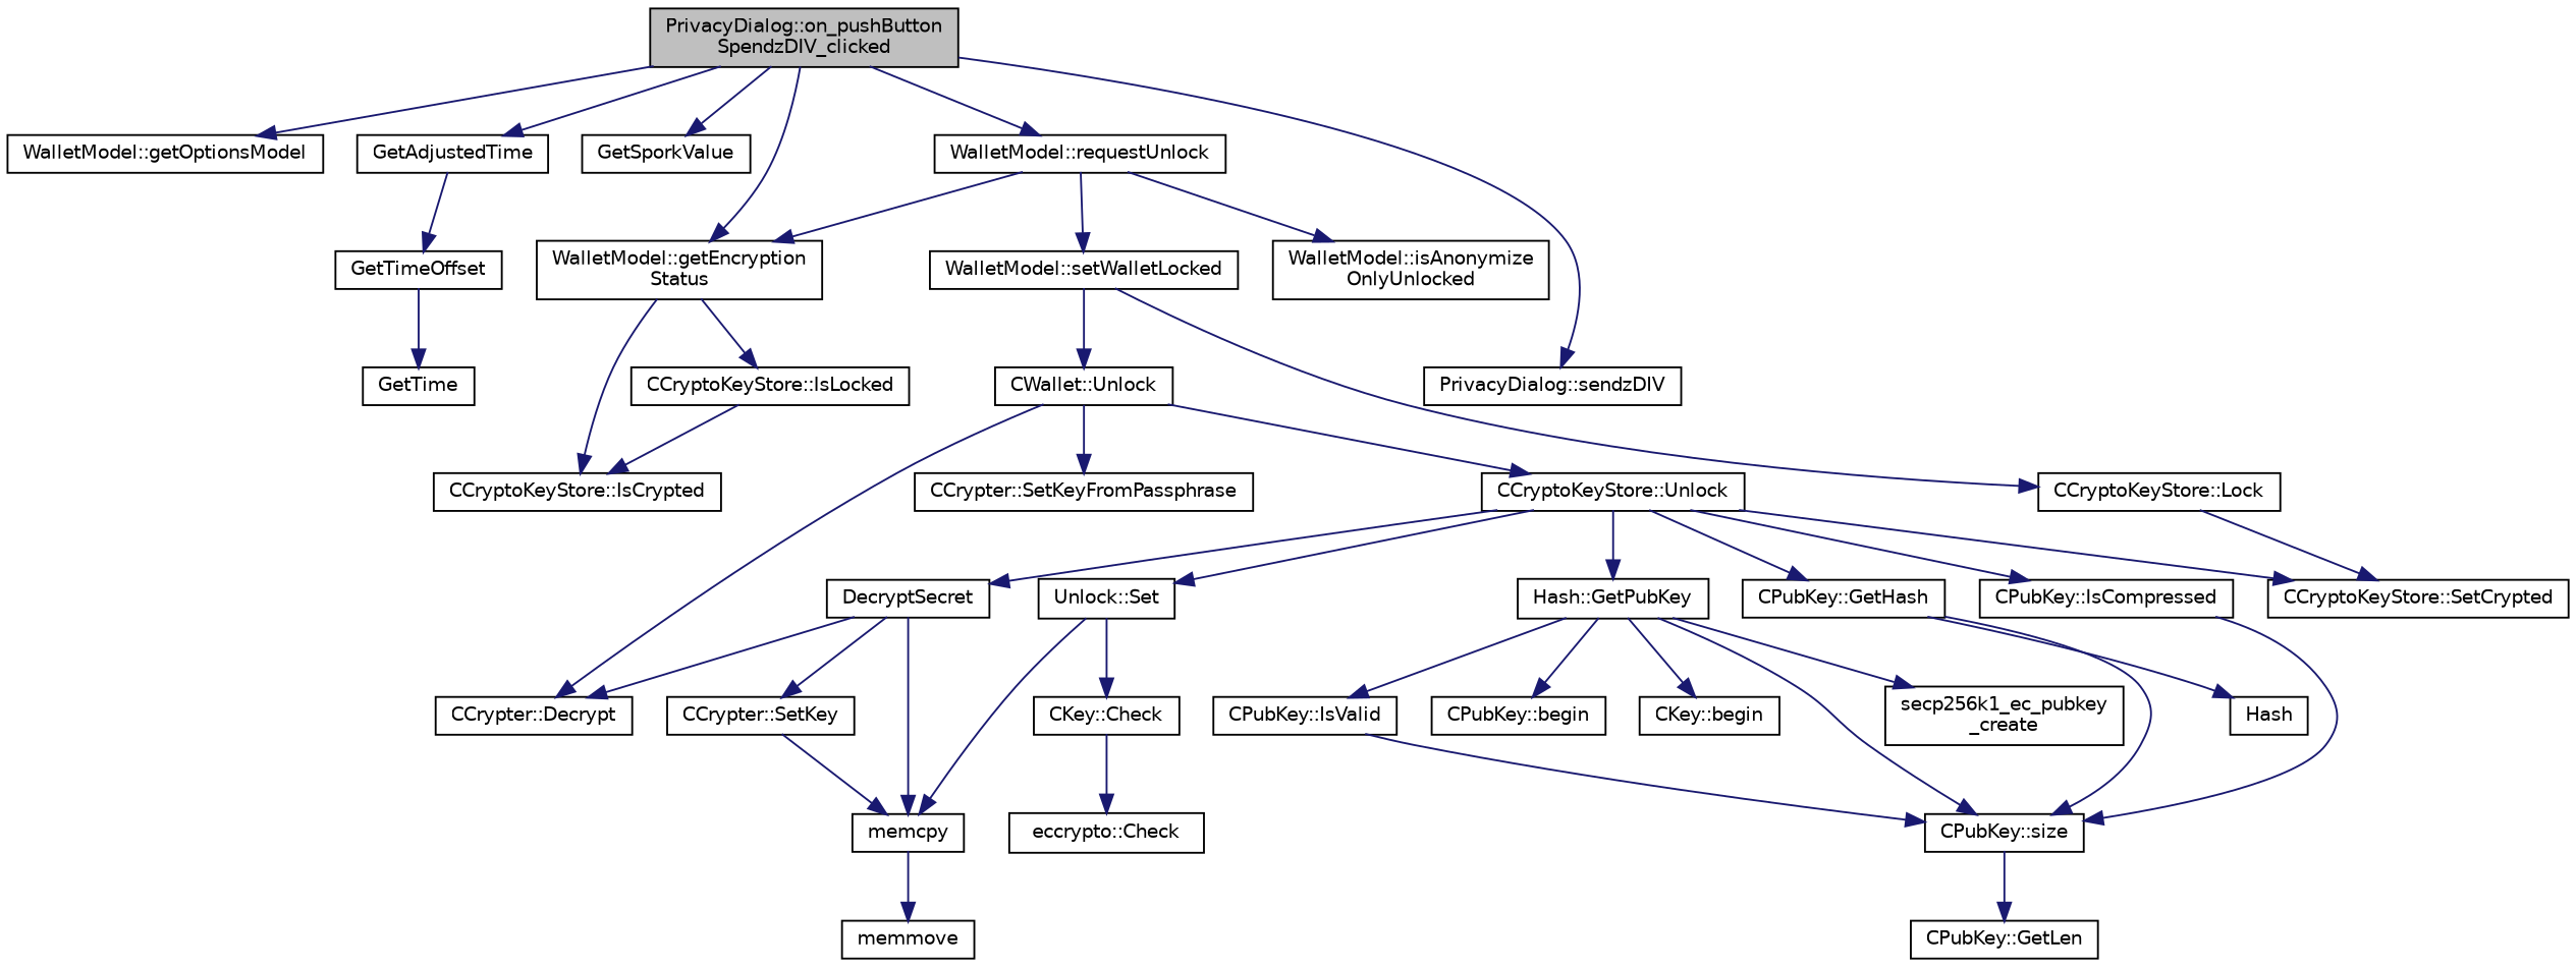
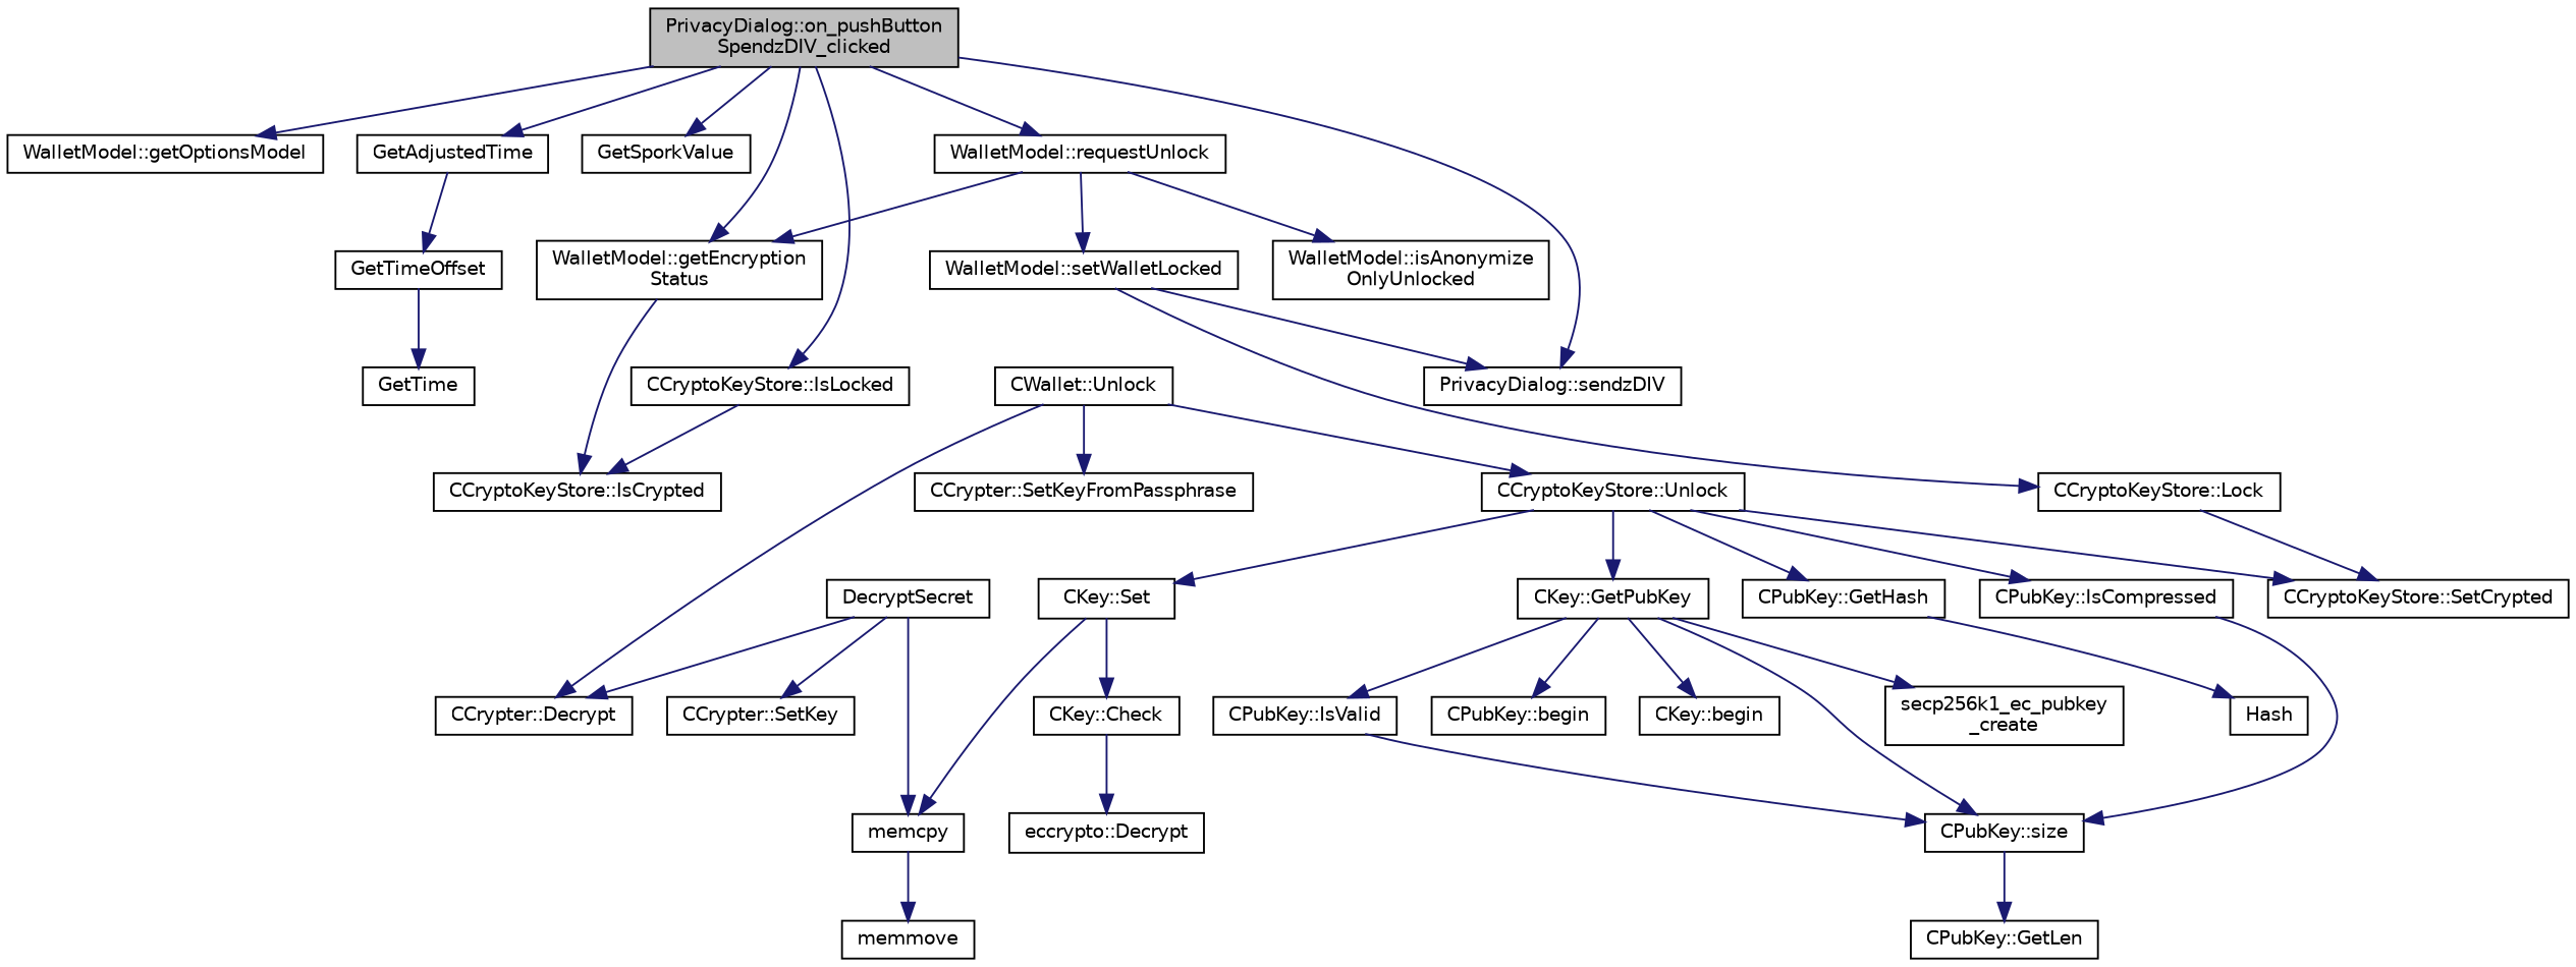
  digraph {
    rankdir=TB
    node [color=black fillcolor=white fontname=Helvetica fontsize=10 shape=record style=filled]
    edge [color=midnightblue fontname=Helvetica fontsize=10 labelfontname=Helvetica labelfontsize=10 style=solid]
    n1 [fillcolor=grey75 fontcolor=black height=0.2 label="PrivacyDialog::on_pushButton\lSpendzDIV_clicked" width=0.4]
    n2 [height=0.2 label="WalletModel::getOptionsModel" width=0.4]
    n3 [height=0.2 label=GetAdjustedTime width=0.4]
    n4 [height=0.2 label=GetSporkValue width=0.4]
    n5 [height=0.2 label="WalletModel::getEncryption\lStatus" width=0.4]
    n6 [height=0.2 label="WalletModel::requestUnlock" width=0.4]
    n7 [height=0.2 label="PrivacyDialog::sendzDIV" width=0.4]
    n8 [height=0.2 label=GetTimeOffset width=0.4]
    n9 [height=0.2 label="CCryptoKeyStore::IsCrypted" width=0.4]
    n10 [height=0.2 label="CCryptoKeyStore::IsLocked" width=0.4]
    n11 [height=0.2 label="WalletModel::isAnonymize\lOnlyUnlocked" width=0.4]
    n12 [height=0.2 label="WalletModel::setWalletLocked" width=0.4]
    n13 [height=0.2 label=GetTime width=0.4]
    n14 [height=0.2 label="CCryptoKeyStore::Lock" width=0.4]
    n15 [height=0.2 label="CWallet::Unlock" width=0.4]
    n16 [height=0.2 label="CCryptoKeyStore::SetCrypted" width=0.4]
    n17 [height=0.2 label="CCrypter::SetKeyFromPassphrase" width=0.4]
    n18 [height=0.2 label="CCrypter::Decrypt" width=0.4]
    n19 [height=0.2 label="CCryptoKeyStore::Unlock" width=0.4]
    n20 [height=0.2 label=DecryptSecret width=0.4]
    n21 [height=0.2 label="CPubKey::GetHash" width=0.4]
-   n22 [height=0.2 label="Unlock::Set" width=0.4]
+   n22 [height=0.2 label="CKey::Set" width=0.4]
    n23 [height=0.2 label="CPubKey::IsCompressed" width=0.4]
-   n24 [height=0.2 label="Hash::GetPubKey" width=0.4]
+   n24 [height=0.2 label="CKey::GetPubKey" width=0.4]
    n25 [height=0.2 label=memcpy width=0.4]
    n26 [height=0.2 label="CCrypter::SetKey" width=0.4]
    n27 [height=0.2 label=Hash width=0.4]
    n28 [height=0.2 label="CPubKey::size" width=0.4]
    n29 [height=0.2 label="CKey::Check" width=0.4]
    n30 [height=0.2 label="secp256k1_ec_pubkey\l_create" width=0.4]
    n31 [height=0.2 label="CPubKey::begin" width=0.4]
    n32 [height=0.2 label="CKey::begin" width=0.4]
    n33 [height=0.2 label="CPubKey::IsValid" width=0.4]
    n34 [height=0.2 label=memmove width=0.4]
    n35 [height=0.2 label="CPubKey::GetLen" width=0.4]
-   n36 [height=0.2 label="eccrypto::Check" width=0.4]
+   n36 [height=0.2 label="eccrypto::Decrypt" width=0.4]
    n1 -> n2
    n1 -> n3
    n1 -> n4
    n1 -> n5
    n1 -> n6
    n1 -> n7
    n3 -> n8
    n5 -> n9
-   n5 -> n10
+   n1 -> n10
    n6 -> n5
    n6 -> n11
    n6 -> n12
    n8 -> n13
    n10 -> n9
    n12 -> n14
-   n12 -> n15
+   n12 -> n7
    n14 -> n16
    n15 -> n17
    n15 -> n18
    n15 -> n19
    n19 -> n16
-   n19 -> n20
    n19 -> n21
    n19 -> n22
    n19 -> n23
    n19 -> n24
    n20 -> n18
    n20 -> n25
    n20 -> n26
    n21 -> n27
-   n21 -> n28
    n22 -> n25
    n22 -> n29
    n23 -> n28
    n24 -> n28
    n24 -> n30
    n24 -> n31
    n24 -> n32
    n24 -> n33
    n25 -> n34
-   n26 -> n25
    n28 -> n35
    n29 -> n36
    n33 -> n28
  }
